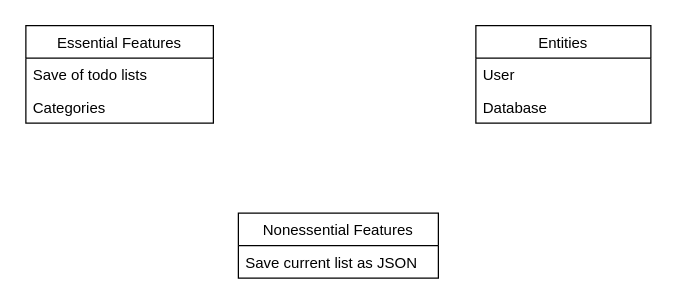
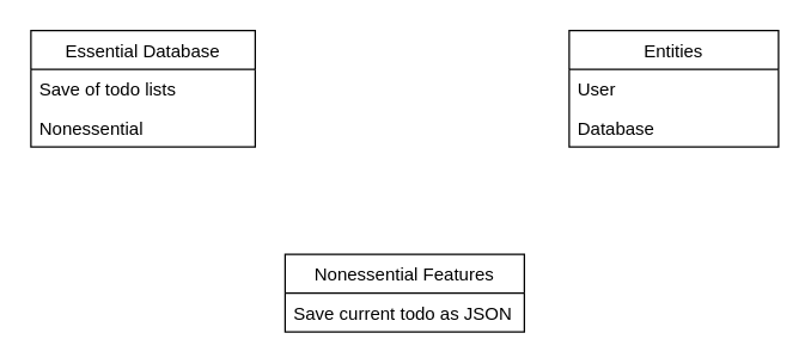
  <mxCell id="0" />
  <mxCell id="1" parent="0" />
- <mxCell id="2" value="Essential Features" style="swimlane;fontStyle=0;childLayout=stackLayout;horizontal=1;startSize=26;horizontalStack=0;resizeParent=1;resizeParentMax=0;resizeLast=0;collapsible=1;marginBottom=0;" parent="1" vertex="1"><mxGeometry x="20" y="20" width="150" height="78" as="geometry" /></mxCell>
+ <mxCell id="2" value="Essential Database" style="swimlane;fontStyle=0;childLayout=stackLayout;horizontal=1;startSize=26;horizontalStack=0;resizeParent=1;resizeParentMax=0;resizeLast=0;collapsible=1;marginBottom=0;" parent="1" vertex="1"><mxGeometry x="20" y="20" width="150" height="78" as="geometry" /></mxCell>
  <mxCell id="3" value="Save of todo lists" style="text;strokeColor=none;fillColor=none;align=left;verticalAlign=top;spacingLeft=4;spacingRight=4;overflow=hidden;rotatable=0;points=[[0,0.5],[1,0.5]];portConstraint=eastwest;" parent="2" vertex="1"><mxGeometry y="26" width="150" height="26" as="geometry" /></mxCell>
- <mxCell id="4" value="Categories" style="text;strokeColor=none;fillColor=none;align=left;verticalAlign=top;spacingLeft=4;spacingRight=4;overflow=hidden;rotatable=0;points=[[0,0.5],[1,0.5]];portConstraint=eastwest;" parent="2" vertex="1"><mxGeometry y="52" width="150" height="26" as="geometry" /></mxCell>
+ <mxCell id="4" value="Nonessential" style="text;strokeColor=none;fillColor=none;align=left;verticalAlign=top;spacingLeft=4;spacingRight=4;overflow=hidden;rotatable=0;points=[[0,0.5],[1,0.5]];portConstraint=eastwest;" parent="2" vertex="1"><mxGeometry y="52" width="150" height="26" as="geometry" /></mxCell>
  <mxCell id="5" value="Entities" style="swimlane;fontStyle=0;childLayout=stackLayout;horizontal=1;startSize=26;horizontalStack=0;resizeParent=1;resizeParentMax=0;resizeLast=0;collapsible=1;marginBottom=0;" parent="1" vertex="1"><mxGeometry x="380" y="20" width="140" height="78" as="geometry" /></mxCell>
  <mxCell id="6" value="User" style="text;strokeColor=none;fillColor=none;align=left;verticalAlign=top;spacingLeft=4;spacingRight=4;overflow=hidden;rotatable=0;points=[[0,0.5],[1,0.5]];portConstraint=eastwest;" parent="5" vertex="1"><mxGeometry y="26" width="140" height="26" as="geometry" /></mxCell>
  <mxCell id="7" value="Database" style="text;strokeColor=none;fillColor=none;align=left;verticalAlign=top;spacingLeft=4;spacingRight=4;overflow=hidden;rotatable=0;points=[[0,0.5],[1,0.5]];portConstraint=eastwest;" parent="5" vertex="1"><mxGeometry y="52" width="140" height="26" as="geometry" /></mxCell>
  <mxCell id="8" value="Nonessential Features" style="swimlane;fontStyle=0;childLayout=stackLayout;horizontal=1;startSize=26;horizontalStack=0;resizeParent=1;resizeParentMax=0;resizeLast=0;collapsible=1;marginBottom=0;" parent="1" vertex="1"><mxGeometry x="190" y="170" width="160" height="52" as="geometry" /></mxCell>
- <mxCell id="9" value="Save current list as JSON" style="text;strokeColor=none;fillColor=none;align=left;verticalAlign=top;spacingLeft=4;spacingRight=4;overflow=hidden;rotatable=0;points=[[0,0.5],[1,0.5]];portConstraint=eastwest;" parent="8" vertex="1"><mxGeometry y="26" width="160" height="26" as="geometry" /></mxCell>
+ <mxCell id="9" value="Save current todo as JSON" style="text;strokeColor=none;fillColor=none;align=left;verticalAlign=top;spacingLeft=4;spacingRight=4;overflow=hidden;rotatable=0;points=[[0,0.5],[1,0.5]];portConstraint=eastwest;" parent="8" vertex="1"><mxGeometry y="26" width="160" height="26" as="geometry" /></mxCell>
